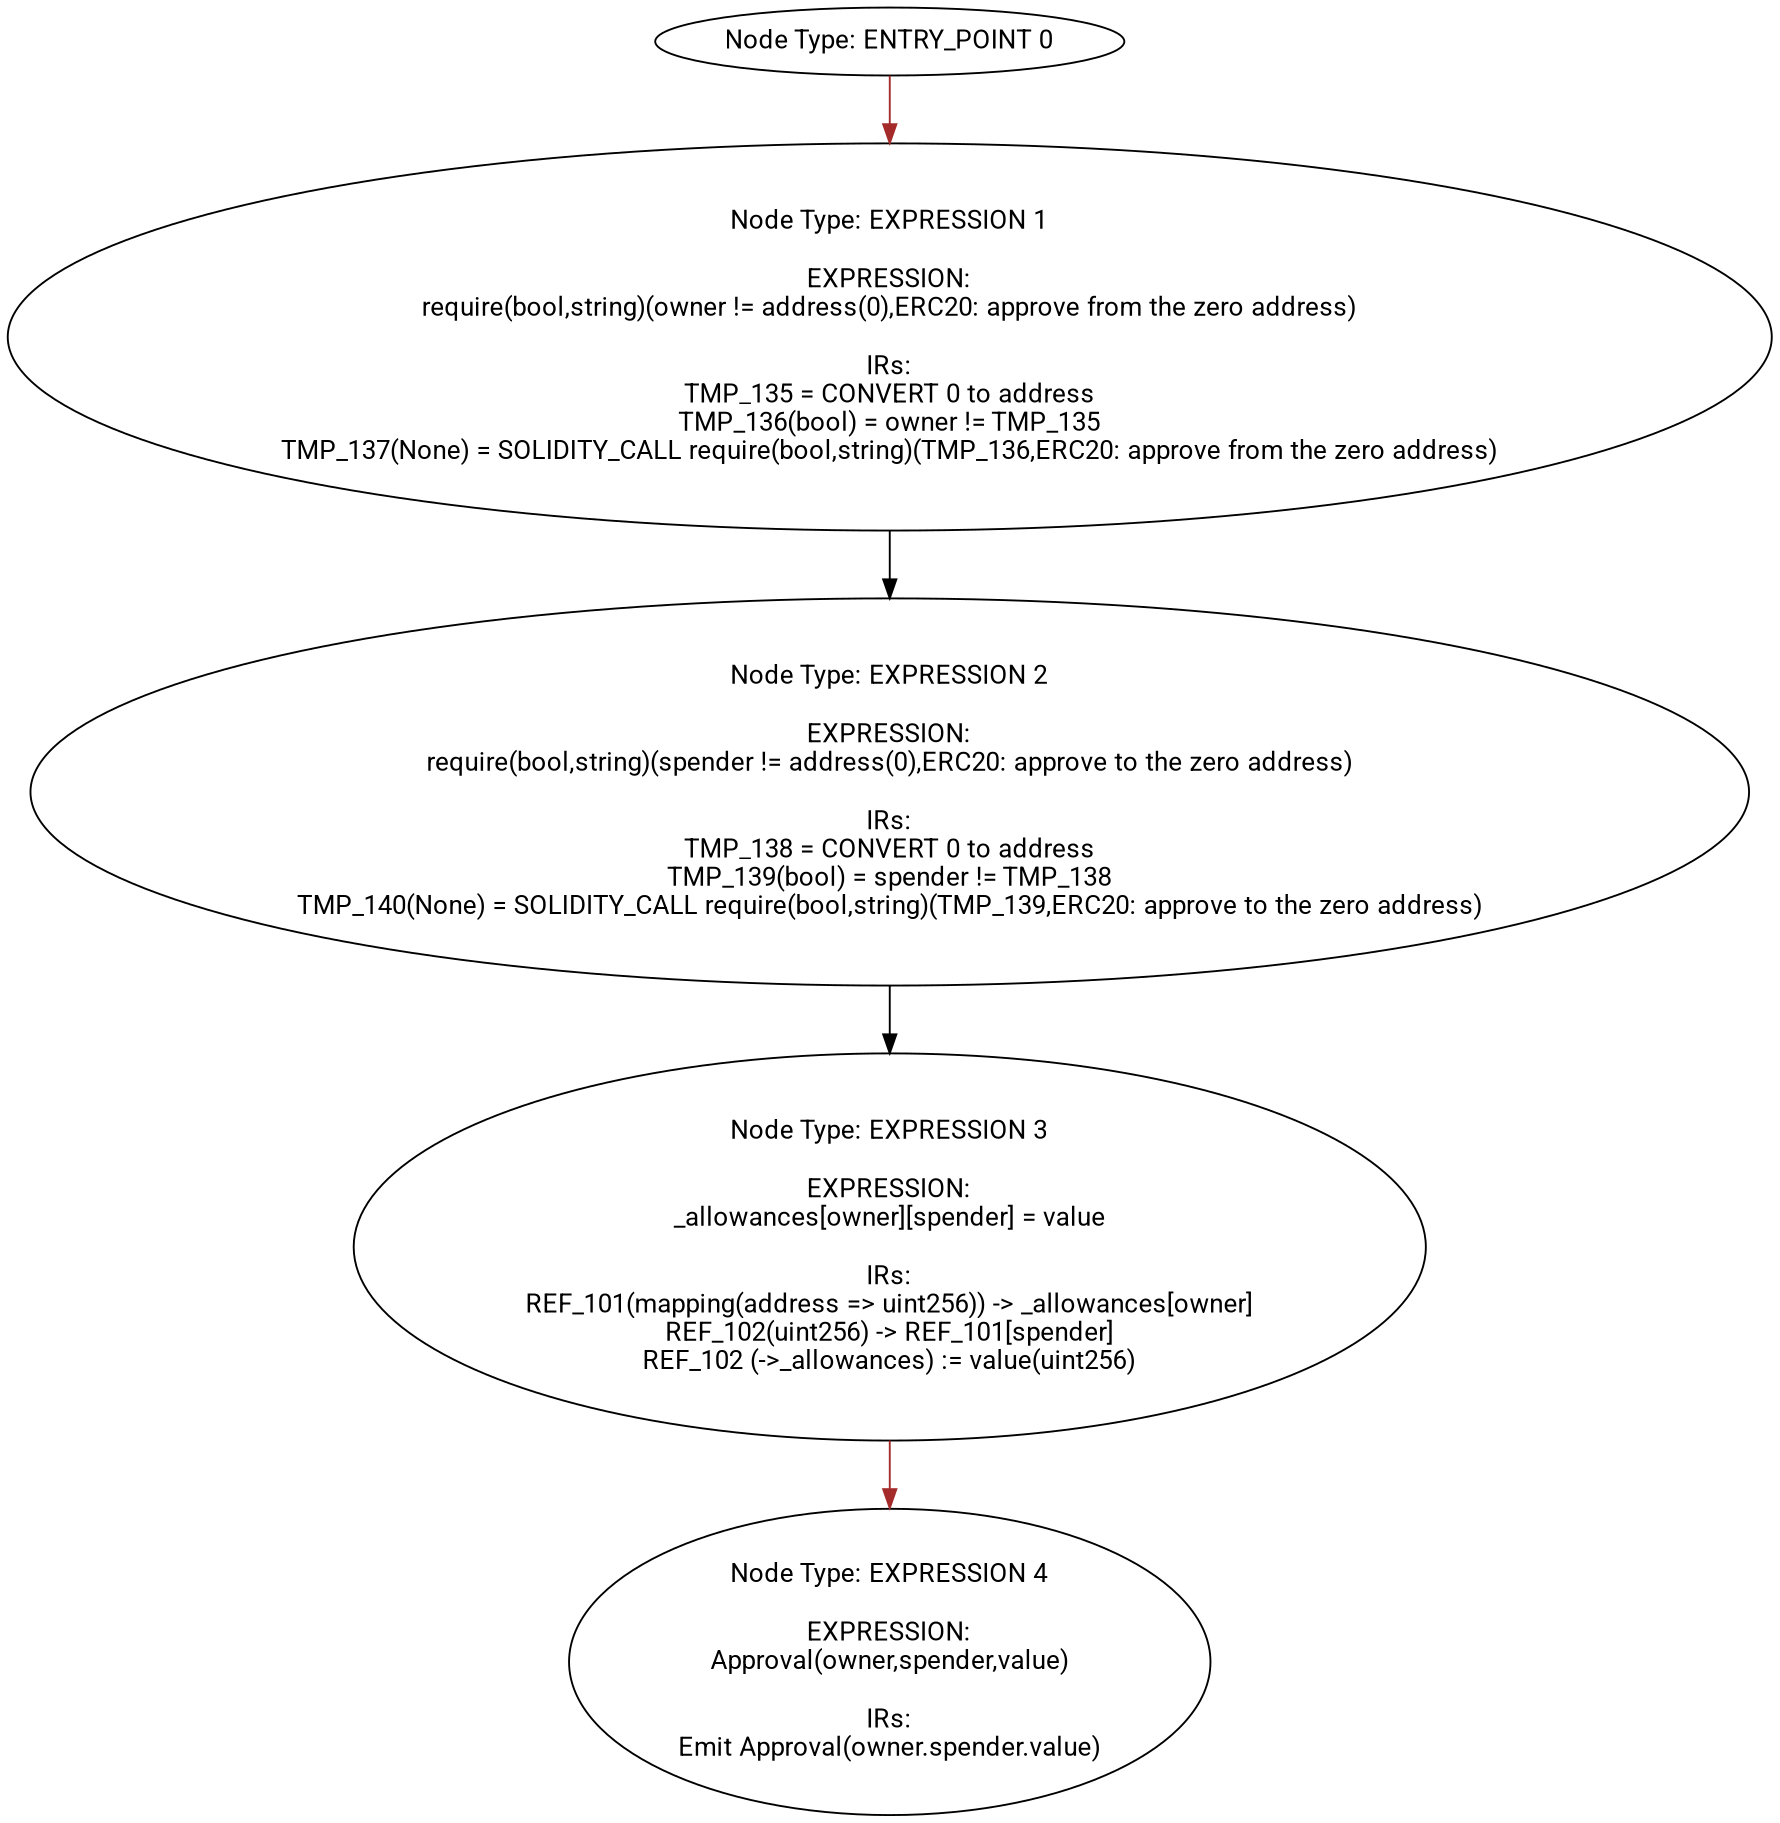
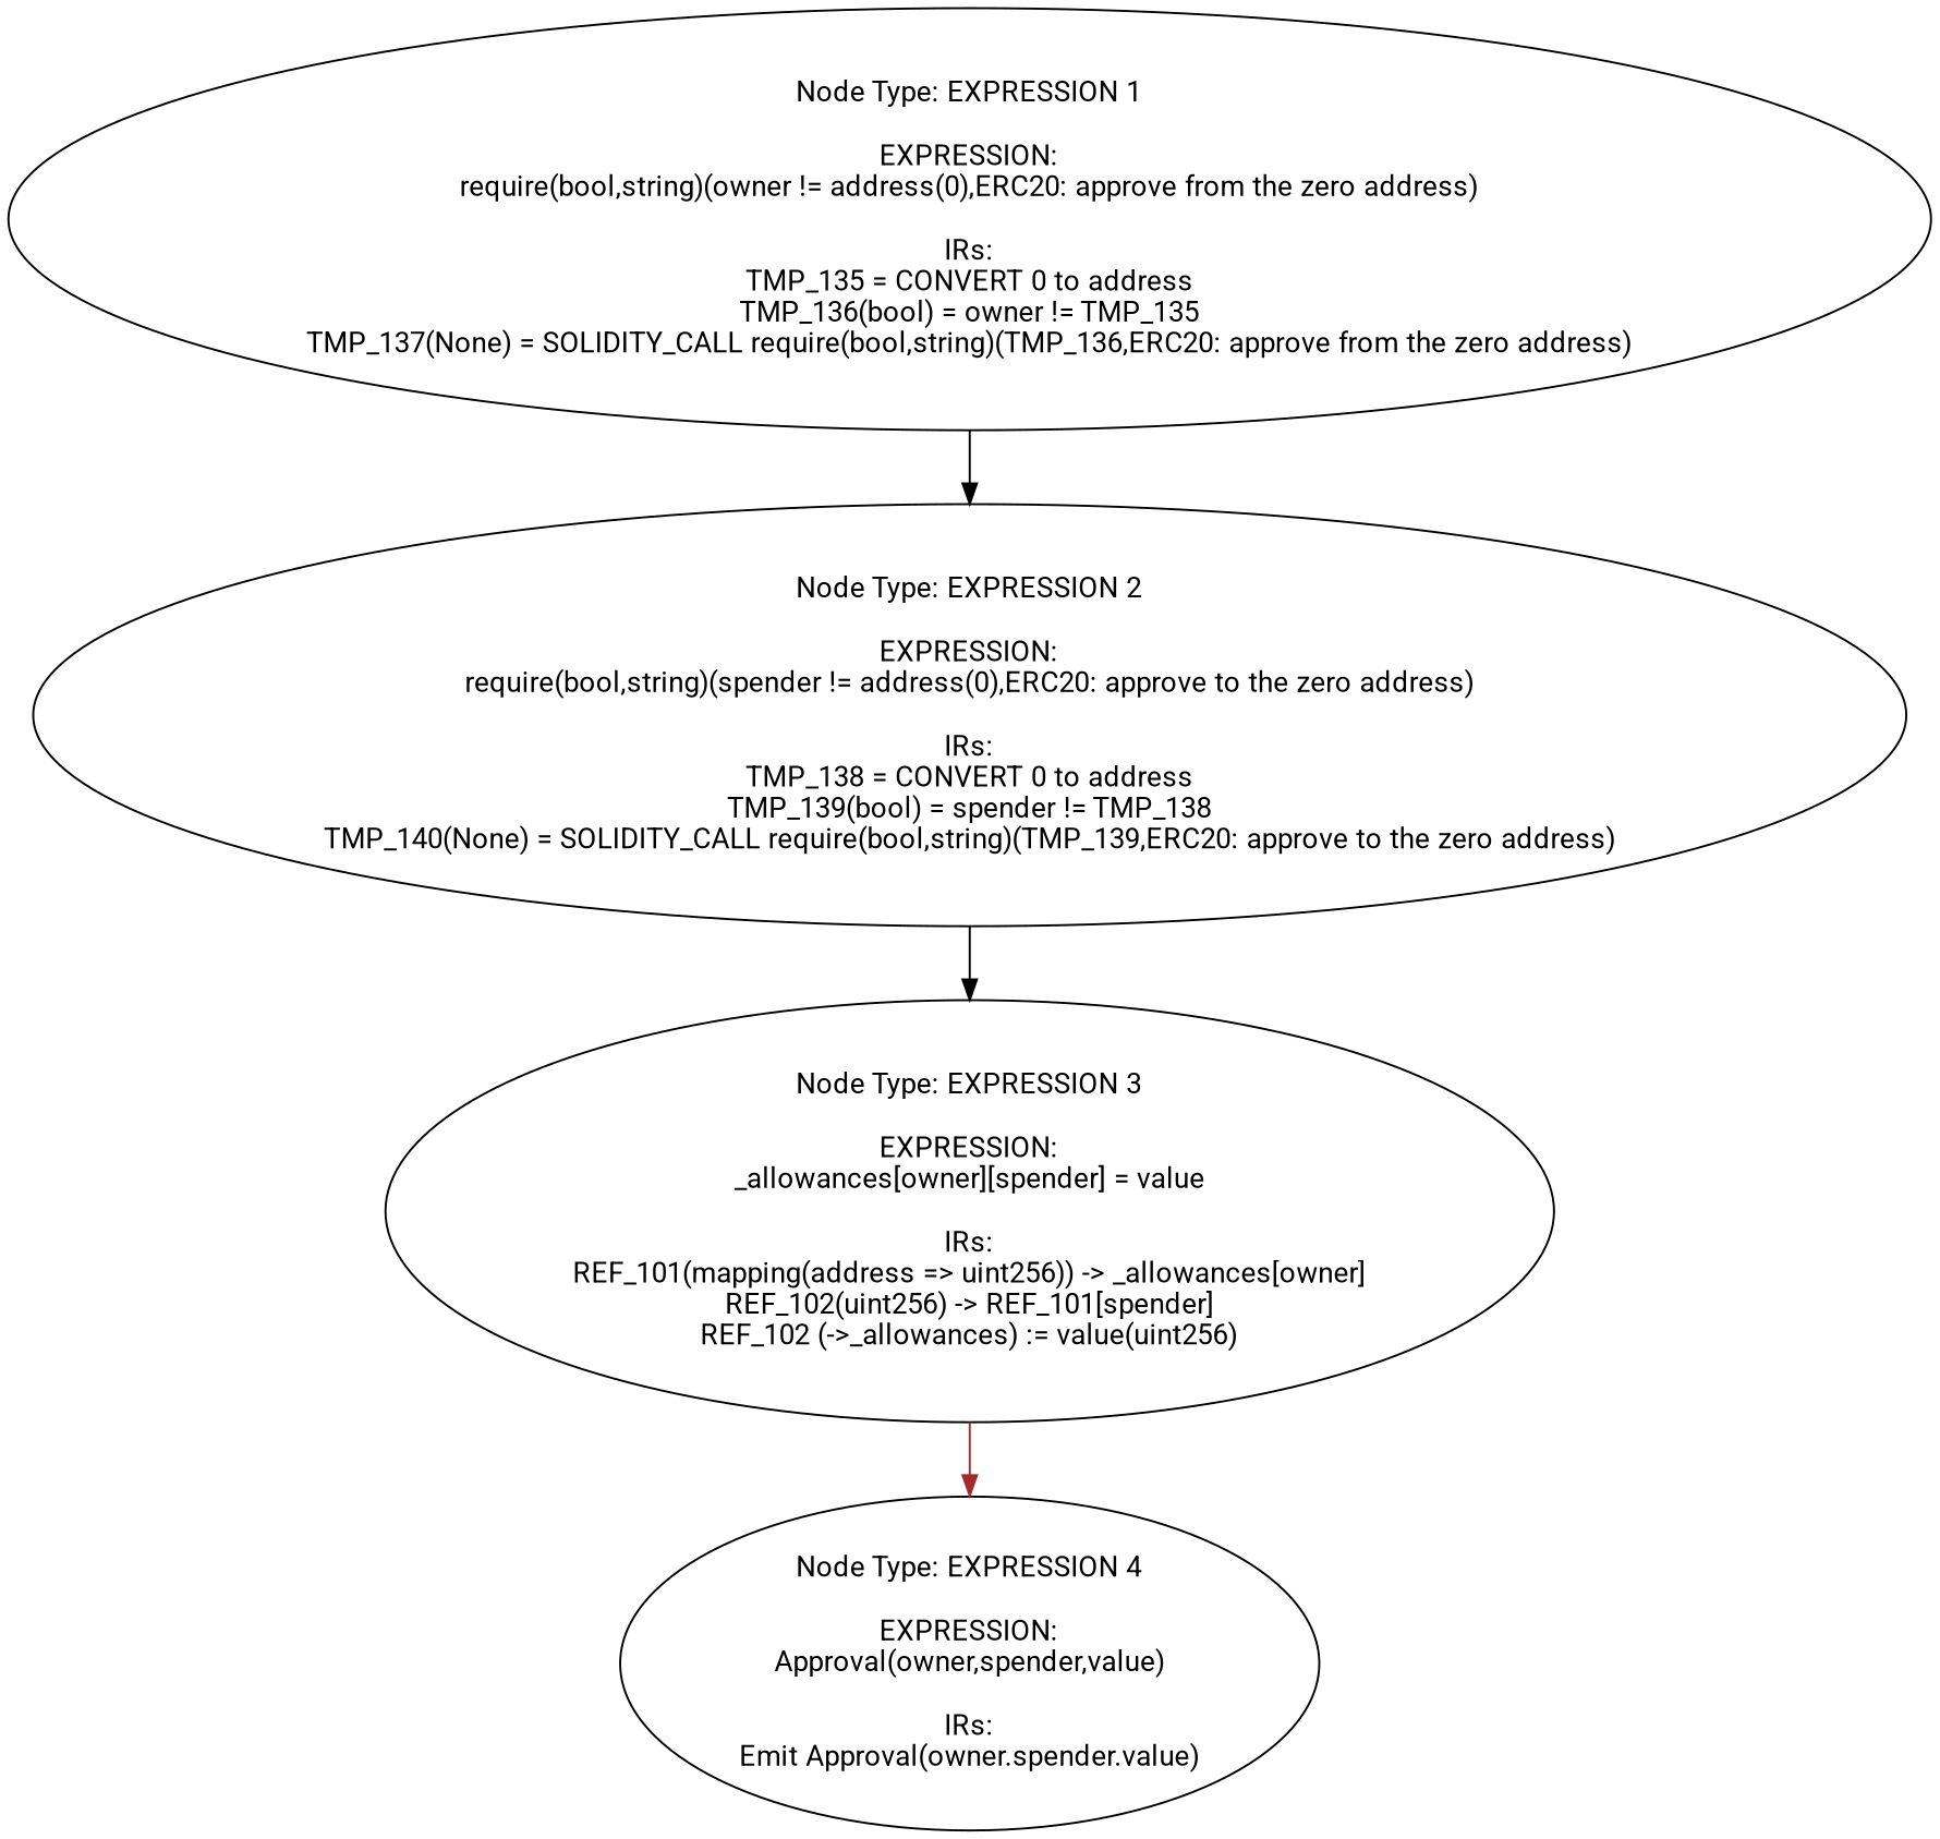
  digraph {
    fontname=Roboto
    node [fontname=Roboto]
    edge [color=brown fontname=Roboto]
-   n1 [label="Node Type: ENTRY_POINT 0\n"]
    n2 [label="Node Type: EXPRESSION 1\n\nEXPRESSION:\nrequire(bool,string)(owner != address(0),ERC20: approve from the zero address)\n\nIRs:\nTMP_135 = CONVERT 0 to address\nTMP_136(bool) = owner != TMP_135\nTMP_137(None) = SOLIDITY_CALL require(bool,string)(TMP_136,ERC20: approve from the zero address)"]
    n3 [label="Node Type: EXPRESSION 2\n\nEXPRESSION:\nrequire(bool,string)(spender != address(0),ERC20: approve to the zero address)\n\nIRs:\nTMP_138 = CONVERT 0 to address\nTMP_139(bool) = spender != TMP_138\nTMP_140(None) = SOLIDITY_CALL require(bool,string)(TMP_139,ERC20: approve to the zero address)"]
    n4 [label="Node Type: EXPRESSION 3\n\nEXPRESSION:\n_allowances[owner][spender] = value\n\nIRs:\nREF_101(mapping(address => uint256)) -> _allowances[owner]\nREF_102(uint256) -> REF_101[spender]\nREF_102 (->_allowances) := value(uint256)"]
    n5 [label="Node Type: EXPRESSION 4\n\nEXPRESSION:\nApproval(owner,spender,value)\n\nIRs:\nEmit Approval(owner.spender.value)"]
-   n1 -> n2
    n2 -> n3 [color=black]
    n3 -> n4 [color=black]
    n4 -> n5
  }
